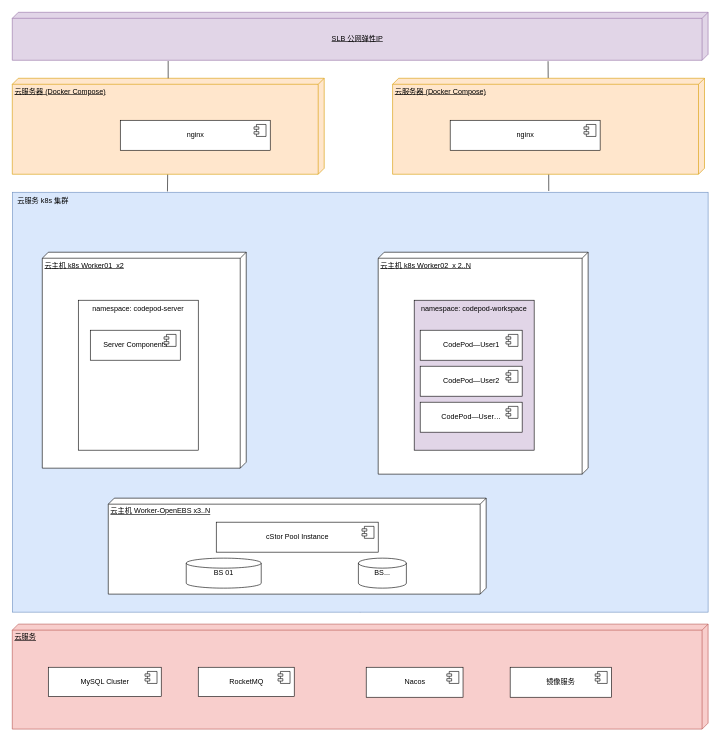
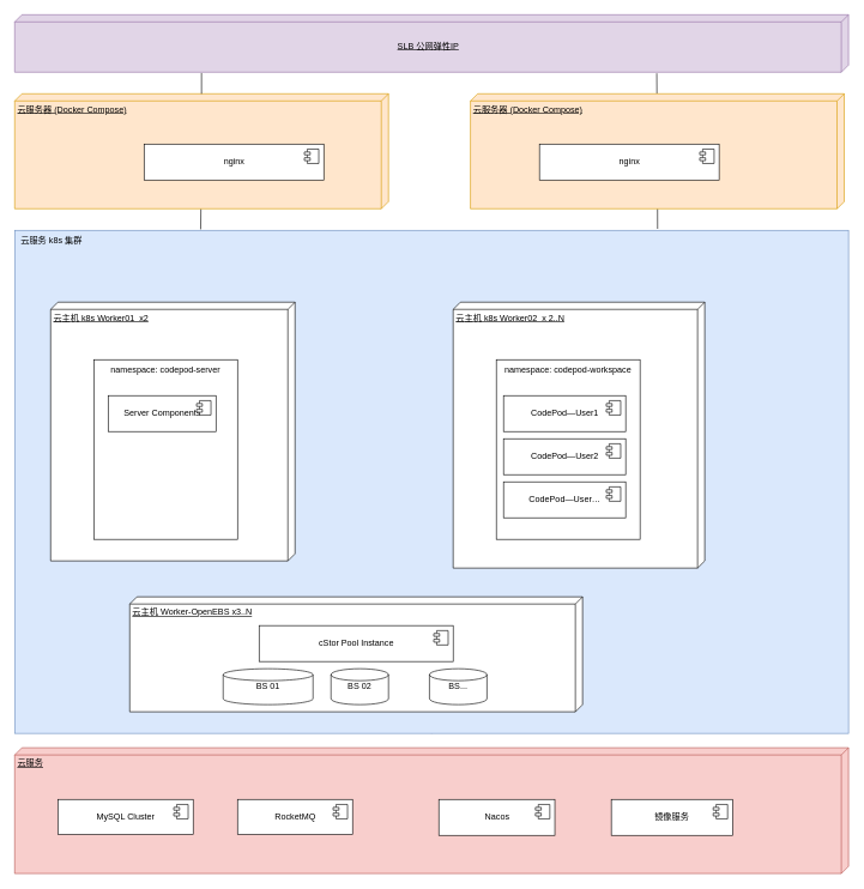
  <mxCell id="0" />
  <mxCell id="1" parent="0" />
  <mxCell id="2" style="edgeStyle=none;html=1;endArrow=none;endFill=0;" parent="1" edge="1"><mxGeometry relative="1" as="geometry"><mxPoint x="600" y="1000" as="sourcePoint" /><mxPoint x="600" y="1020" as="targetPoint" /></mxGeometry></mxCell>
  <mxCell id="3" value="&amp;nbsp; 云服务 k8s 集群" style="rounded=0;whiteSpace=wrap;html=1;verticalAlign=top;align=left;fillColor=#dae8fc;strokeColor=#6c8ebf;" parent="1" vertex="1"><mxGeometry x="20" y="320" width="1160" height="700" as="geometry" /></mxCell>
  <mxCell id="4" style="edgeStyle=none;html=1;endArrow=none;endFill=0;entryX=0.223;entryY=-0.002;entryDx=0;entryDy=0;entryPerimeter=0;" parent="1" source="5" target="3" edge="1"><mxGeometry relative="1" as="geometry" /></mxCell>
  <mxCell id="5" value="云服务器 (Docker Compose)" style="verticalAlign=top;align=left;spacingTop=8;spacingLeft=2;spacingRight=12;shape=cube;size=10;direction=south;fontStyle=4;html=1;fillColor=#ffe6cc;strokeColor=#d79b00;" parent="1" vertex="1"><mxGeometry x="20" y="130" width="520" height="160" as="geometry" /></mxCell>
  <mxCell id="6" value="nginx" style="html=1;dropTarget=0;movable=1;resizable=1;rotatable=1;deletable=1;editable=1;connectable=1;" parent="1" vertex="1"><mxGeometry x="200" y="200" width="250" height="50" as="geometry" /></mxCell>
  <mxCell id="7" value="" style="shape=module;jettyWidth=8;jettyHeight=4;" parent="6" vertex="1"><mxGeometry x="1" width="20" height="20" relative="1" as="geometry"><mxPoint x="-27" y="7" as="offset" /></mxGeometry></mxCell>
  <mxCell id="8" style="edgeStyle=none;html=1;endArrow=none;endFill=0;exitX=1.013;exitY=0.776;exitDx=0;exitDy=0;exitPerimeter=0;" parent="1" source="10" target="5" edge="1"><mxGeometry relative="1" as="geometry" /></mxCell>
  <mxCell id="9" style="edgeStyle=none;html=1;endArrow=none;endFill=0;exitX=1.019;exitY=0.23;exitDx=0;exitDy=0;exitPerimeter=0;" parent="1" source="10" target="12" edge="1"><mxGeometry relative="1" as="geometry" /></mxCell>
  <mxCell id="10" value="SLB 公网弹性IP" style="verticalAlign=middle;align=center;spacingTop=8;spacingLeft=2;spacingRight=12;shape=cube;size=10;direction=south;fontStyle=4;html=1;fillColor=#e1d5e7;strokeColor=#9673a6;" parent="1" vertex="1"><mxGeometry x="20" y="20" width="1160" height="80" as="geometry" /></mxCell>
  <mxCell id="11" style="edgeStyle=none;html=1;endArrow=none;endFill=0;entryX=0.771;entryY=-0.003;entryDx=0;entryDy=0;entryPerimeter=0;" parent="1" source="12" target="3" edge="1"><mxGeometry relative="1" as="geometry" /></mxCell>
  <mxCell id="12" value="云服务器 (Docker Compose)" style="verticalAlign=top;align=left;spacingTop=8;spacingLeft=2;spacingRight=12;shape=cube;size=10;direction=south;fontStyle=4;html=1;fillColor=#ffe6cc;strokeColor=#d79b00;" parent="1" vertex="1"><mxGeometry x="654" y="130" width="520" height="160" as="geometry" /></mxCell>
  <mxCell id="13" value="nginx" style="html=1;dropTarget=0;movable=1;resizable=1;rotatable=1;deletable=1;editable=1;connectable=1;" parent="1" vertex="1"><mxGeometry x="750" y="200" width="250" height="50" as="geometry" /></mxCell>
  <mxCell id="14" value="" style="shape=module;jettyWidth=8;jettyHeight=4;" parent="13" vertex="1"><mxGeometry x="1" width="20" height="20" relative="1" as="geometry"><mxPoint x="-27" y="7" as="offset" /></mxGeometry></mxCell>
  <mxCell id="15" value="" style="group" parent="1" vertex="1" connectable="0"><mxGeometry x="20" y="1040" width="1160" height="175" as="geometry" /></mxCell>
  <mxCell id="16" value="云服务" style="verticalAlign=top;align=left;spacingTop=8;spacingLeft=2;spacingRight=12;shape=cube;size=10;direction=south;fontStyle=4;html=1;container=0;fillColor=#f8cecc;strokeColor=#b85450;" parent="15" vertex="1"><mxGeometry width="1160" height="175" as="geometry" /></mxCell>
  <mxCell id="17" value="RocketMQ" style="html=1;dropTarget=0;movable=1;resizable=1;rotatable=1;deletable=1;editable=1;connectable=1;" parent="15" vertex="1"><mxGeometry x="310" y="71.88" width="160" height="48.75" as="geometry" /></mxCell>
  <mxCell id="18" value="" style="shape=module;jettyWidth=8;jettyHeight=4;" parent="17" vertex="1"><mxGeometry x="1" width="20" height="20" relative="1" as="geometry"><mxPoint x="-27" y="7" as="offset" /></mxGeometry></mxCell>
  <mxCell id="19" value="Nacos" style="html=1;dropTarget=0;movable=1;resizable=1;rotatable=1;deletable=1;editable=1;connectable=1;" parent="15" vertex="1"><mxGeometry x="590.004" y="71.88" width="161.427" height="50" as="geometry" /></mxCell>
  <mxCell id="20" value="" style="shape=module;jettyWidth=8;jettyHeight=4;" parent="19" vertex="1"><mxGeometry x="1" width="20" height="20" relative="1" as="geometry"><mxPoint x="-27" y="7" as="offset" /></mxGeometry></mxCell>
  <mxCell id="21" value="镜像服务" style="html=1;dropTarget=0;movable=1;resizable=1;rotatable=1;deletable=1;editable=1;connectable=1;" parent="15" vertex="1"><mxGeometry x="830.003" y="71.88" width="168.765" height="50" as="geometry" /></mxCell>
  <mxCell id="22" value="" style="shape=module;jettyWidth=8;jettyHeight=4;" parent="21" vertex="1"><mxGeometry x="1" width="20" height="20" relative="1" as="geometry"><mxPoint x="-27" y="7" as="offset" /></mxGeometry></mxCell>
  <mxCell id="23" value="MySQL Cluster" style="html=1;dropTarget=0;movable=1;resizable=1;rotatable=1;deletable=1;editable=1;connectable=1;" parent="15" vertex="1"><mxGeometry x="60" y="71.88" width="188.28" height="48.75" as="geometry" /></mxCell>
  <mxCell id="24" value="" style="shape=module;jettyWidth=8;jettyHeight=4;" parent="23" vertex="1"><mxGeometry x="1" width="20" height="20" relative="1" as="geometry"><mxPoint x="-27" y="7" as="offset" /></mxGeometry></mxCell>
  <mxCell id="25" value="Server Components" style="html=1;dropTarget=0;movable=1;resizable=1;rotatable=1;deletable=1;editable=1;connectable=1;" parent="1" vertex="1"><mxGeometry x="677" y="530" width="150" height="50" as="geometry" /></mxCell>
  <mxCell id="26" value="" style="shape=module;jettyWidth=8;jettyHeight=4;" parent="25" vertex="1"><mxGeometry x="1" width="20" height="20" relative="1" as="geometry"><mxPoint x="-27" y="7" as="offset" /></mxGeometry></mxCell>
  <mxCell id="27" value="云主机 k8s Worker01&amp;nbsp; x2" style="verticalAlign=top;align=left;spacingTop=8;spacingLeft=2;spacingRight=12;shape=cube;size=10;direction=south;fontStyle=4;html=1;" parent="1" vertex="1"><mxGeometry x="70" y="420" width="340" height="360" as="geometry" /></mxCell>
  <mxCell id="28" value="" style="group" parent="1" vertex="1" connectable="0"><mxGeometry x="130" y="500" width="200" height="250" as="geometry" /></mxCell>
  <mxCell id="29" value="namespace: codepod-server" style="rounded=0;whiteSpace=wrap;html=1;verticalAlign=top;" parent="28" vertex="1"><mxGeometry width="200" height="250" as="geometry" /></mxCell>
  <mxCell id="30" value="Server Components" style="html=1;dropTarget=0;movable=1;resizable=1;rotatable=1;deletable=1;editable=1;connectable=1;" parent="28" vertex="1"><mxGeometry x="20" y="50" width="150" height="50" as="geometry" /></mxCell>
  <mxCell id="31" value="" style="shape=module;jettyWidth=8;jettyHeight=4;" parent="30" vertex="1"><mxGeometry x="1" width="20" height="20" relative="1" as="geometry"><mxPoint x="-27" y="7" as="offset" /></mxGeometry></mxCell>
  <mxCell id="32" value="云主机 k8s Worker02&amp;nbsp; x 2..N" style="verticalAlign=top;align=left;spacingTop=8;spacingLeft=2;spacingRight=12;shape=cube;size=10;direction=south;fontStyle=4;html=1;" vertex="1" parent="1"><mxGeometry x="630" y="420" width="350" height="370" as="geometry" /></mxCell>
  <mxCell id="33" value="" style="group" vertex="1" connectable="0" parent="1"><mxGeometry x="690" y="500" width="200" height="250" as="geometry" /></mxCell>
- <mxCell id="34" value="namespace: codepod-workspace" style="rounded=0;whiteSpace=wrap;html=1;verticalAlign=top;fillColor=#e1d5e7;" vertex="1" parent="33"><mxGeometry width="200" height="250" as="geometry" /></mxCell>
+ <mxCell id="34" value="namespace: codepod-workspace" style="rounded=0;whiteSpace=wrap;html=1;verticalAlign=top;" vertex="1" parent="33"><mxGeometry width="200" height="250" as="geometry" /></mxCell>
  <mxCell id="35" value="CodePod—User1" style="html=1;dropTarget=0;movable=1;resizable=1;rotatable=1;deletable=1;editable=1;connectable=1;" vertex="1" parent="33"><mxGeometry x="10" y="50" width="170" height="50" as="geometry" /></mxCell>
  <mxCell id="36" value="" style="shape=module;jettyWidth=8;jettyHeight=4;" vertex="1" parent="35"><mxGeometry x="1" width="20" height="20" relative="1" as="geometry"><mxPoint x="-27" y="7" as="offset" /></mxGeometry></mxCell>
  <mxCell id="37" value="CodePod—User2" style="html=1;dropTarget=0;movable=1;resizable=1;rotatable=1;deletable=1;editable=1;connectable=1;" vertex="1" parent="33"><mxGeometry x="10" y="110" width="170" height="50" as="geometry" /></mxCell>
  <mxCell id="38" value="" style="shape=module;jettyWidth=8;jettyHeight=4;" vertex="1" parent="37"><mxGeometry x="1" width="20" height="20" relative="1" as="geometry"><mxPoint x="-27" y="7" as="offset" /></mxGeometry></mxCell>
  <mxCell id="39" value="CodePod—User…" style="html=1;dropTarget=0;movable=1;resizable=1;rotatable=1;deletable=1;editable=1;connectable=1;" vertex="1" parent="33"><mxGeometry x="10" y="170" width="170" height="50" as="geometry" /></mxCell>
  <mxCell id="40" value="" style="shape=module;jettyWidth=8;jettyHeight=4;" vertex="1" parent="39"><mxGeometry x="1" width="20" height="20" relative="1" as="geometry"><mxPoint x="-27" y="7" as="offset" /></mxGeometry></mxCell>
  <mxCell id="41" value="云主机 Worker-OpenEBS x3..N" style="verticalAlign=top;align=left;spacingTop=8;spacingLeft=2;spacingRight=12;shape=cube;size=10;direction=south;fontStyle=4;html=1;" vertex="1" parent="1"><mxGeometry x="180" y="830" width="630" height="160" as="geometry" /></mxCell>
  <mxCell id="42" value="cStor Pool Instance" style="html=1;dropTarget=0;" vertex="1" parent="1"><mxGeometry x="360" y="870" width="270" height="50" as="geometry" /></mxCell>
  <mxCell id="43" value="" style="shape=module;jettyWidth=8;jettyHeight=4;" vertex="1" parent="42"><mxGeometry x="1" width="20" height="20" relative="1" as="geometry"><mxPoint x="-27" y="7" as="offset" /></mxGeometry></mxCell>
  <mxCell id="44" value="BS 01" style="strokeWidth=1;html=1;shape=mxgraph.flowchart.database;whiteSpace=wrap;verticalAlign=middle;" vertex="1" parent="1"><mxGeometry x="310" y="930" width="125" height="50" as="geometry" /></mxCell>
+ <mxCell id="45" value="BS 02" style="strokeWidth=1;html=1;shape=mxgraph.flowchart.database;whiteSpace=wrap;verticalAlign=middle;" vertex="1" parent="1"><mxGeometry x="460" y="930" width="80" height="50" as="geometry" /></mxCell>
  <mxCell id="46" value="BS..." style="strokeWidth=1;html=1;shape=mxgraph.flowchart.database;whiteSpace=wrap;verticalAlign=middle;" vertex="1" parent="1"><mxGeometry x="597" y="930" width="80" height="50" as="geometry" /></mxCell>
